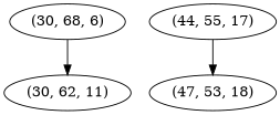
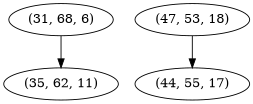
  digraph {
-   "(30, 68, 6)"
-   "(35, 62, 11)" [label="(30, 62, 11)"]
+   "(30, 68, 6)" [label="(31, 68, 6)"]
+   "(35, 62, 11)"
    "(44, 55, 17)"
    "(47, 53, 18)"
    "(30, 68, 6)" -> "(35, 62, 11)"
-   "(44, 55, 17)" -> "(47, 53, 18)"
+   "(47, 53, 18)" -> "(44, 55, 17)"
  }
